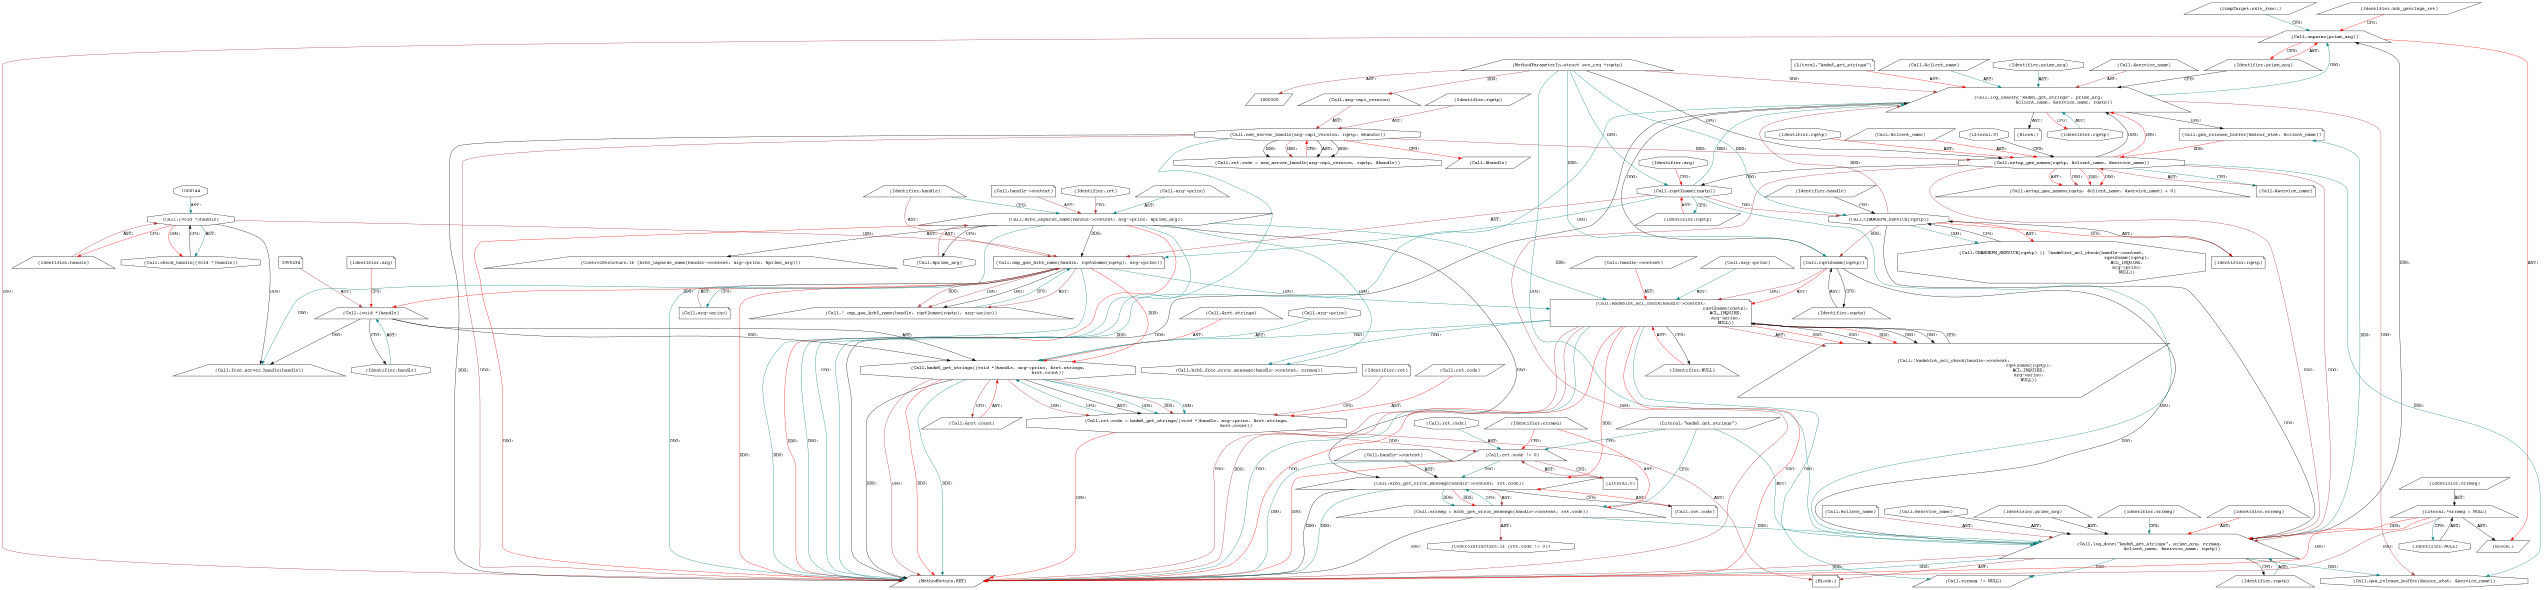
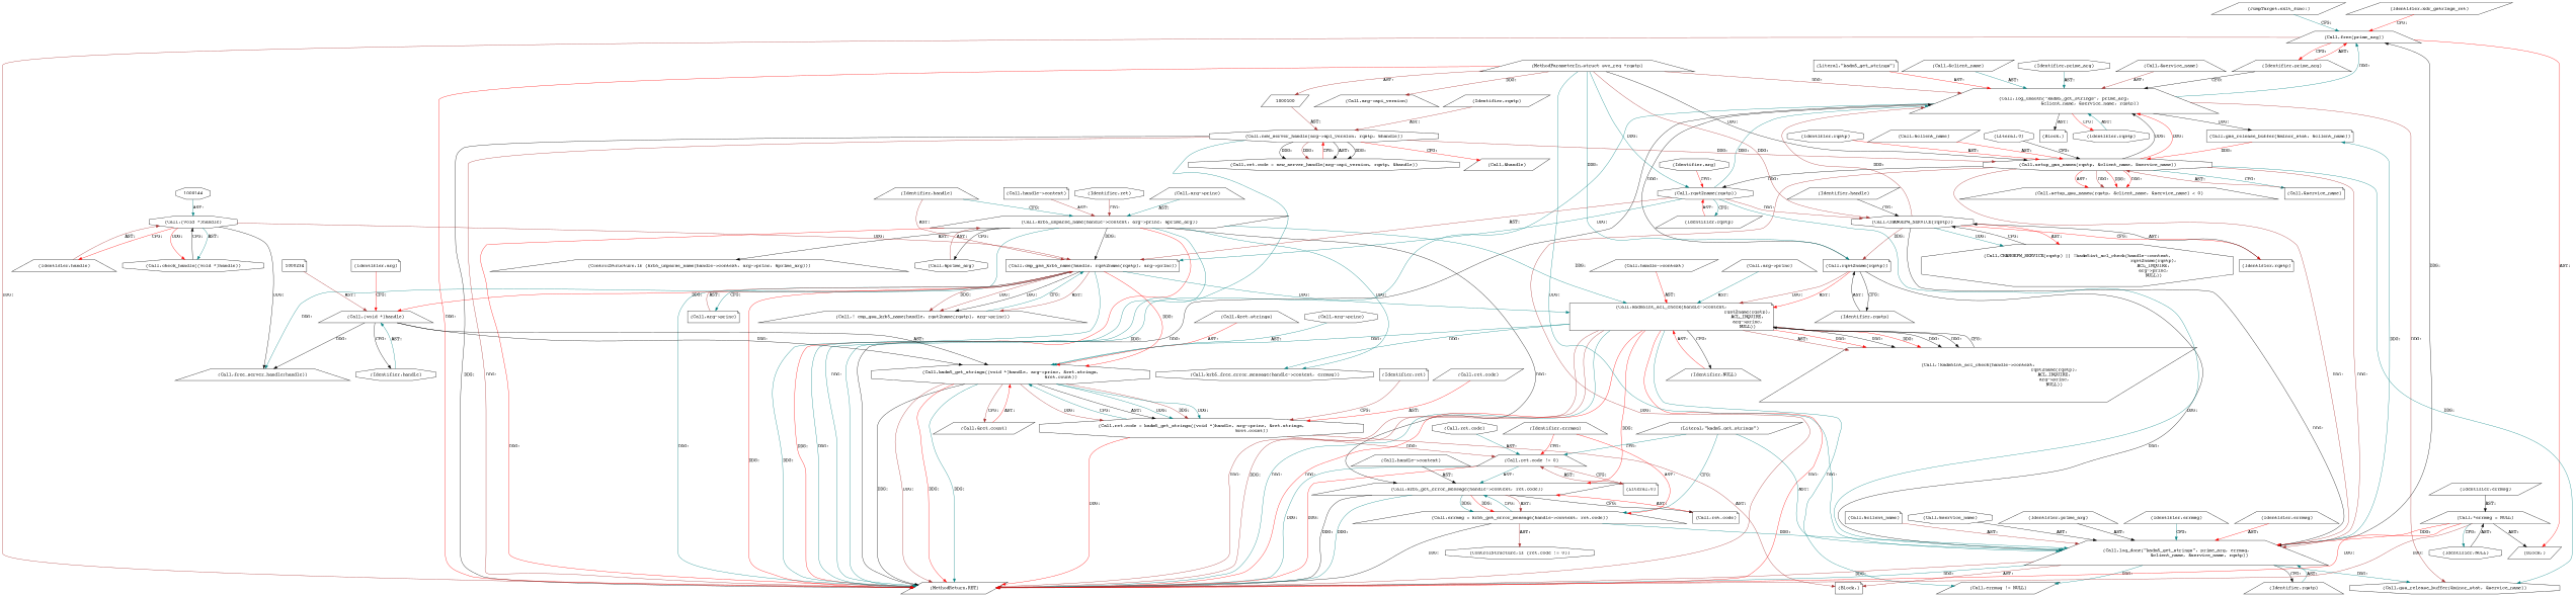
  digraph {
    fontname="Courier Prime"
    node [fontname="Courier Prime" shape=trapezium]
    edge [color=teal fontname="Courier Prime"]
-   n1 [label="(Call,unparse(prime_arg))"]
+   n1 [label="(Call,free(prime_arg))"]
    n2 [label="(Identifier,prime_arg)"]
    n3 [label="(MethodReturn,RET)" shape=parallelogram]
    n4 [label="(Block,)" shape=parallelogram]
    n5 [label="(Call,log_unauth(\"kadm5_get_strings\", prime_arg,\n                   &client_name, &service_name, rqstp))"]
    n6 [label="(Call,log_done(\"kadm5_get_strings\", prime_arg, errmsg,\n                 &client_name, &service_name, rqstp))"]
    n7 [label="(Call,errmsg != NULL)" shape=parallelogram]
    n8 [label="(Identifier,rqstp)"]
    n9 [label="(Call,gss_release_buffer(&minor_stat, &service_name))" shape=octagon]
    n10 [label="(Call,gss_release_buffer(&minor_stat, &client_name))" shape=note]
    n11 [label="(Block,)" shape=note]
    n12 [label="(Call,setup_gss_names(rqstp, &client_name, &service_name))" shape=octagon]
    n13 [label="(Call,errmsg = krb5_get_error_message(handle->context, ret.code))"]
    n14 [label="(Call,krb5_get_error_message(handle->context, ret.code))" shape=parallelogram]
    n15 [label="(ControlStructure,if (ret.code != 0))" shape=octagon]
    n16 [label="(Call,ret.code)" shape=note]
    n17 [label="(Call,krb5_free_error_message(handle->context, errmsg))" shape=octagon]
    n18 [label="(Call,krb5_unparse_name(handle->context, arg->princ, &prime_arg))" shape=parallelogram]
    n19 [label="(Call,kadm5int_acl_check(handle->context,\n                                                        rqst2name(rqstp),\n                                                        ACL_INQUIRE,\n                                                        arg->princ,\n                                                        NULL))" shape=note]
    n20 [label="(Call,cmp_gss_krb5_name(handle, rqst2name(rqstp), arg->princ))" shape=note]
    n21 [label="(ControlStructure,if (krb5_unparse_name(handle->context, arg->princ, &prime_arg)))"]
    n22 [label="(Call,&prime_arg)" shape=octagon]
    n23 [label="(Call,kadm5_get_strings((void *)handle, arg->princ, &ret.strings,\n                                     &ret.count))" shape=octagon]
    n24 [label="(Identifier,NULL)"]
    n25 [label="(Call,!kadm5int_acl_check(handle->context,\n                                                        rqst2name(rqstp),\n                                                        ACL_INQUIRE,\n                                                        arg->princ,\n                                                        NULL))" shape=parallelogram]
    n26 [label="(Call,(void *)handle)"]
    n27 [label="(Call,free_server_handle(handle))"]
    n28 [label="(Call,! cmp_gss_krb5_name(handle, rqst2name(rqstp), arg->princ))"]
    n29 [label="(Call,arg->princ)" shape=note]
    n30 [label="(Call,ret.code = kadm5_get_strings((void *)handle, arg->princ, &ret.strings,\n                                     &ret.count))" shape=octagon]
    n31 [label="(Call,&ret.count)" shape=parallelogram]
    n32 [label="(Call,rqst2name(rqstp))" shape=note]
    n33 [label="(Identifier,rqstp)"]
    n34 [label="(Block,)" shape=note]
    n35 [label="(Identifier,rqstp)" shape=octagon]
    n36 [label="(Call,CHANGEPW_SERVICE(rqstp))" shape=octagon]
    n37 [label="(Identifier,rqstp)" shape=note]
    n38 [label="(Call,CHANGEPW_SERVICE(rqstp) || !kadm5int_acl_check(handle->context,\n                                                        rqst2name(rqstp),\n                                                        ACL_INQUIRE,\n                                                        arg->princ,\n                                                        NULL))" shape=octagon]
    n39 [label="(Call,rqst2name(rqstp))" shape=octagon]
    n40 [label="(Identifier,rqstp)" shape=parallelogram]
    n41 [label="(Call,&service_name)" shape=note]
    n42 [label="(Call,setup_gss_names(rqstp, &client_name, &service_name) < 0)"]
    n43 [label="(Call,new_server_handle(arg->api_version, rqstp, &handle))" shape=octagon]
    n44 [label="(Call,ret.code = new_server_handle(arg->api_version, rqstp, &handle))" shape=octagon]
    n45 [label="(Call,&handle)" shape=parallelogram]
    n46 [label="(MethodParameterIn,struct svc_req *rqstp)"]
    1000100 [shape=parallelogram]
    n48 [label="(Call,arg->api_version)"]
    n49 [label="(Identifier,handle)" shape=octagon]
    n50 [label="(Call,(void *)handle)" shape=octagon]
    n51 [label="(Call,check_handle((void *)handle))" shape=octagon]
    n52 [label="(Identifier,handle)"]
    n53 [label="(Call,ret.code != 0)"]
    n54 [label="(Literal,0)" shape=note]
-   n55 [label="(Literal,*errmsg = NULL)"]
+   n55 [label="(Call,*errmsg = NULL)"]
    n56 [label="(Identifier,NULL)" shape=octagon]
    n57 [label="(Literal,\"kadm5_get_strings\")" shape=note]
    n58 [label="(Literal,\"kadm5_get_strings\")" shape=parallelogram]
    n59 [label="(Call,ret.code)" shape=octagon]
    n60 [label="(Identifier,handle)"]
    n61 [label="(Identifier,ret)" shape=note]
    n62 [label="(Call,&client_name)" shape=note]
    n63 [label="(Call,ret.code)" shape=parallelogram]
    n64 [label="(Identifier,errmsg)"]
    n65 [label="(JumpTarget,exit_func:)" shape=parallelogram]
    n66 [label="(Call,&ret.strings)"]
    n67 [label="(Call,handle->context)" shape=note]
    n68 [label="(Identifier,ret)" shape=octagon]
    n69 [label="(Identifier,errmsg)" shape=parallelogram]
    n70 [label="(Identifier,handle)" shape=parallelogram]
    n71 [label="(Call,arg->princ)" shape=octagon]
    n72 [label="(Call,&client_name)" shape=parallelogram]
    n73 [label="(Identifier,arg)" shape=note]
    n74 [label="(Call,&service_name)" shape=octagon]
    n75 [label="(Identifier,rqstp)" shape=octagon]
    n76 [label="(Call,&client_name)" shape=parallelogram]
    n77 [label="(Call,handle->context)"]
    n78 [label="(Identifier,prime_arg)"]
    n79 [label="(Identifier,xdr_gstrings_ret)" shape=parallelogram]
    n80 [label="(Identifier,arg)" shape=octagon]
    n81 [label="(Identifier,prime_arg)" shape=octagon]
    n82 [label="(Call,&service_name)"]
    n83 [label="(Call,handle->context)" shape=parallelogram]
    n84 [label="(Identifier,errmsg)"]
    n85 [label="(Identifier,errmsg)"]
    n86 [label="(Call,arg->princ)"]
    n87 [label="(Literal,0)" shape=octagon]
    n88 [label="(Identifier,rqstp)" shape=parallelogram]
    n89 [label="(Call,arg->princ)"]
    1000144 [shape=octagon]
    1000234 [shape=note]
    n1 -> n2 [color=red label="CFG: "]
    n1 -> n3 [color=brown label="DDG: "]
    n1 -> n4 [color=red label="AST: "]
    n2 -> n1 [color=red label="AST: "]
    n2 -> n5 [color=black label="CFG: "]
    n5 -> n1 [label="DDG: "]
    n5 -> n3 [label="DDG: "]
    n5 -> n3 [color=black label="DDG: "]
    n5 -> n9 [color=brown label="DDG: "]
    n5 -> n10 [color=black label="DDG: "]
    n5 -> n34 [color=black label="AST: "]
    n5 -> n35 [color=red label="CFG: "]
    n6 -> n1 [color=black label="DDG: "]
    n6 -> n3 [color=brown label="DDG: "]
    n6 -> n3 [label="DDG: "]
    n6 -> n7 [label="DDG: "]
    n6 -> n8 [color=black label="CFG: "]
    n6 -> n9 [label="DDG: "]
    n6 -> n10 [label="DDG: "]
    n6 -> n11 [color=brown label="AST: "]
    n8 -> n6 [label="AST: "]
    n10 -> n12 [color=red label="DDG: "]
    n12 -> n3 [color=brown label="DDG: "]
    n12 -> n5 [color=black label="DDG: "]
    n12 -> n5 [color=red label="DDG: "]
    n12 -> n6 [color=brown label="DDG: "]
    n12 -> n6 [color=brown label="DDG: "]
    n12 -> n9 [label="DDG: "]
    n12 -> n39 [color=black label="DDG: "]
    n12 -> n41 [label="CFG: "]
    n12 -> n42 [color=red label="AST: "]
    n12 -> n42 [color=brown label="DDG: "]
    n12 -> n42 [color=red label="DDG: "]
    n12 -> n42 [color=red label="DDG: "]
    n13 -> n3 [color=black label="DDG: "]
    n13 -> n6 [label="DDG: "]
    n13 -> n14 [label="CFG: "]
    n13 -> n15 [color=brown label="AST: "]
    n14 -> n3 [color=black label="DDG: "]
    n14 -> n3 [label="DDG: "]
    n14 -> n13 [color=brown label="AST: "]
    n14 -> n13 [label="DDG: "]
    n14 -> n13 [color=red label="DDG: "]
    n14 -> n16 [color=black label="CFG: "]
    n16 -> n14 [color=red label="AST: "]
    n18 -> n3 [color=red label="DDG: "]
    n18 -> n3 [label="DDG: "]
    n18 -> n3 [color=red label="DDG: "]
    n18 -> n3 [label="DDG: "]
    n18 -> n14 [color=black label="DDG: "]
    n18 -> n17 [label="DDG: "]
    n18 -> n19 [label="DDG: "]
    n18 -> n20 [color=black label="DDG: "]
    n18 -> n21 [color=black label="AST: "]
    n18 -> n22 [color=black label="CFG: "]
    n19 -> n3 [color=red label="DDG: "]
    n19 -> n3 [color=brown label="DDG: "]
    n19 -> n3 [color=brown label="DDG: "]
    n19 -> n3 [label="DDG: "]
    n19 -> n3 [color=red label="DDG: "]
    n19 -> n7 [label="DDG: "]
    n19 -> n14 [color=red label="DDG: "]
    n19 -> n17 [label="DDG: "]
    n19 -> n23 [label="DDG: "]
    n19 -> n24 [color=black label="CFG: "]
    n19 -> n25 [color=brown label="AST: "]
    n19 -> n25 [color=red label="DDG: "]
    n19 -> n25 [color=black label="DDG: "]
    n19 -> n25 [color=red label="DDG: "]
    n19 -> n25 [color=black label="DDG: "]
    n19 -> n25 [color=black label="DDG: "]
    n20 -> n3 [color=red label="DDG: "]
    n20 -> n3 [label="DDG: "]
    n20 -> n19 [label="DDG: "]
    n20 -> n23 [color=red label="DDG: "]
    n20 -> n26 [color=red label="DDG: "]
    n20 -> n27 [label="DDG: "]
    n20 -> n28 [color=brown label="AST: "]
    n20 -> n28 [color=brown label="DDG: "]
    n20 -> n28 [color=brown label="DDG: "]
    n20 -> n28 [color=black label="DDG: "]
    n20 -> n29 [label="CFG: "]
    n22 -> n18 [color=brown label="AST: "]
    n23 -> n3 [color=black label="DDG: "]
    n23 -> n3 [color=brown label="DDG: "]
    n23 -> n3 [color=red label="DDG: "]
    n23 -> n3 [label="DDG: "]
    n23 -> n30 [color=black label="AST: "]
    n23 -> n30 [label="DDG: "]
    n23 -> n30 [color=brown label="DDG: "]
    n23 -> n30 [label="DDG: "]
    n23 -> n30 [color=brown label="DDG: "]
    n23 -> n31 [color=brown label="CFG: "]
    n24 -> n19 [color=red label="AST: "]
    n25 -> n19 [color=black label="CFG: "]
    n26 -> n23 [color=black label="AST: "]
    n26 -> n23 [color=black label="DDG: "]
    n26 -> n27 [color=black label="DDG: "]
    n26 -> n49 [color=black label="CFG: "]
    n28 -> n20 [label="CFG: "]
    n29 -> n20 [color=brown label="AST: "]
    n30 -> n3 [color=red label="DDG: "]
    n30 -> n11 [color=brown label="AST: "]
    n30 -> n23 [label="CFG: "]
    n30 -> n53 [color=brown label="DDG: "]
    n31 -> n23 [color=red label="AST: "]
    n32 -> n5 [color=black label="DDG: "]
    n32 -> n6 [color=black label="DDG: "]
    n32 -> n19 [color=red label="AST: "]
    n32 -> n19 [color=brown label="DDG: "]
    n32 -> n33 [color=black label="CFG: "]
    n33 -> n32 [color=black label="AST: "]
    n35 -> n5 [label="AST: "]
    n36 -> n5 [color=brown label="DDG: "]
    n36 -> n6 [color=black label="DDG: "]
    n36 -> n32 [color=brown label="DDG: "]
    n36 -> n37 [color=red label="CFG: "]
    n36 -> n38 [color=red label="AST: "]
    n36 -> n38 [label="DDG: "]
    n37 -> n36 [color=black label="AST: "]
    n38 -> n36 [color=black label="CFG: "]
    n39 -> n5 [label="DDG: "]
    n39 -> n6 [label="DDG: "]
    n39 -> n20 [color=brown label="AST: "]
    n39 -> n20 [label="DDG: "]
    n39 -> n36 [color=brown label="DDG: "]
    n39 -> n40 [label="CFG: "]
    n40 -> n39 [color=red label="AST: "]
    n41 -> n12 [color=brown label="AST: "]
    n43 -> n3 [color=black label="DDG: "]
    n43 -> n3 [color=brown label="DDG: "]
    n43 -> n3 [label="DDG: "]
    n43 -> n12 [color=brown label="DDG: "]
    n43 -> n44 [color=black label="AST: "]
    n43 -> n44 [color=black label="DDG: "]
    n43 -> n44 [color=black label="DDG: "]
    n43 -> n44 [color=brown label="DDG: "]
    n43 -> n45 [color=red label="CFG: "]
    n44 -> n43 [color=red label="CFG: "]
+   n46 -> n3 [color=red label="DDG: "]
    n46 -> n5 [color=brown label="DDG: "]
    n46 -> n6 [label="DDG: "]
    n46 -> n12 [color=black label="DDG: "]
    n46 -> n32 [label="DDG: "]
-   n46 -> n36 [label="DDG: "]
+   n46 -> n36 [color=brown label="DDG: "]
    n46 -> n39 [label="DDG: "]
    n46 -> 1000100 [color=brown label="AST: "]
    n46 -> n48 [color=brown label="DDG: "]
-   n48 -> n43 [color=brown label="AST: "]
+   1000100 -> n43 [color=brown label="AST: "]
    n49 -> n26 [label="AST: "]
    n50 -> n20 [color=brown label="DDG: "]
    n50 -> n27 [color=black label="DDG: "]
    n50 -> n51 [label="AST: "]
    n50 -> n51 [color=red label="DDG: "]
    n50 -> n52 [color=red label="CFG: "]
    n51 -> n50 [color=black label="CFG: "]
    n52 -> n50 [color=brown label="AST: "]
    n53 -> n3 [label="DDG: "]
    n53 -> n3 [color=red label="DDG: "]
-   n53 -> n14 [label="DDG: "]
+   n53 -> n14 [label="AST: "]
    n53 -> n54 [color=brown label="CFG: "]
    n54 -> n53 [color=brown label="AST: "]
    n55 -> n3 [color=brown label="DDG: "]
    n55 -> n3 [color=red label="DDG: "]
    n55 -> n4 [color=black label="AST: "]
    n55 -> n6 [color=red label="DDG: "]
    n55 -> n56 [label="CFG: "]
    n56 -> n55 [color=black label="AST: "]
    n57 -> n5 [color=red label="AST: "]
    n58 -> n6 [label="AST: "]
    n58 -> n13 [label="CFG: "]
    n58 -> n53 [label="CFG: "]
    n59 -> n53 [label="AST: "]
    n60 -> n18 [label="CFG: "]
    n60 -> n20 [color=brown label="AST: "]
    n61 -> n30 [color=brown label="CFG: "]
    n62 -> n6 [color=brown label="AST: "]
    n63 -> n30 [color=red label="AST: "]
    n64 -> n13 [color=red label="AST: "]
    n64 -> n53 [color=red label="CFG: "]
    n65 -> n1 [label="CFG: "]
    n66 -> n23 [color=red label="AST: "]
    n67 -> n18 [color=brown label="AST: "]
    n68 -> n18 [color=brown label="CFG: "]
    n69 -> n55 [color=black label="AST: "]
    n70 -> n36 [color=black label="CFG: "]
    n71 -> n23 [label="AST: "]
    n72 -> n5 [label="AST: "]
    n73 -> n26 [color=red label="CFG: "]
    n74 -> n6 [color=black label="AST: "]
    n75 -> n12 [color=red label="AST: "]
    n76 -> n12 [color=red label="AST: "]
    n77 -> n14 [color=black label="AST: "]
    n78 -> n6 [color=black label="AST: "]
    n79 -> n1 [color=red label="CFG: "]
    n80 -> n39 [color=red label="CFG: "]
    n81 -> n5 [label="AST: "]
    n82 -> n5 [color=brown label="AST: "]
    n83 -> n19 [color=red label="AST: "]
    n84 -> n6 [label="CFG: "]
    n85 -> n6 [color=red label="AST: "]
    n86 -> n18 [label="AST: "]
    n87 -> n12 [color=black label="CFG: "]
    n88 -> n43 [color=brown label="AST: "]
    n89 -> n19 [label="AST: "]
    1000144 -> n50 [label="AST: "]
    1000234 -> n26 [color=brown label="AST: "]
  }
